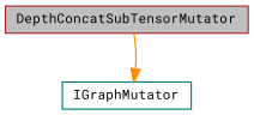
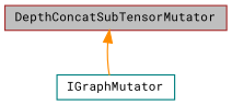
  digraph {
    fontname="Roboto Mono"
    node [fontname="Roboto Mono" fontsize=10 shape=record style=filled]
    n1 [color=brown fillcolor=grey75 fontcolor=black height=0.2 label=DepthConcatSubTensorMutator width=0.4]
    n2 [color=teal fillcolor=white height=0.2 label=IGraphMutator width=0.4]
-   n2 -> n1 [color=darkorange dir=back fontname="Roboto Mono" fontsize=10 labelfontname=Helvetica labelfontsize=10 style=solid]
+   n1 -> n2 [color=darkorange dir=back fontname="Roboto Mono" fontsize=10 labelfontname=Helvetica labelfontsize=10 style=solid]
  }
